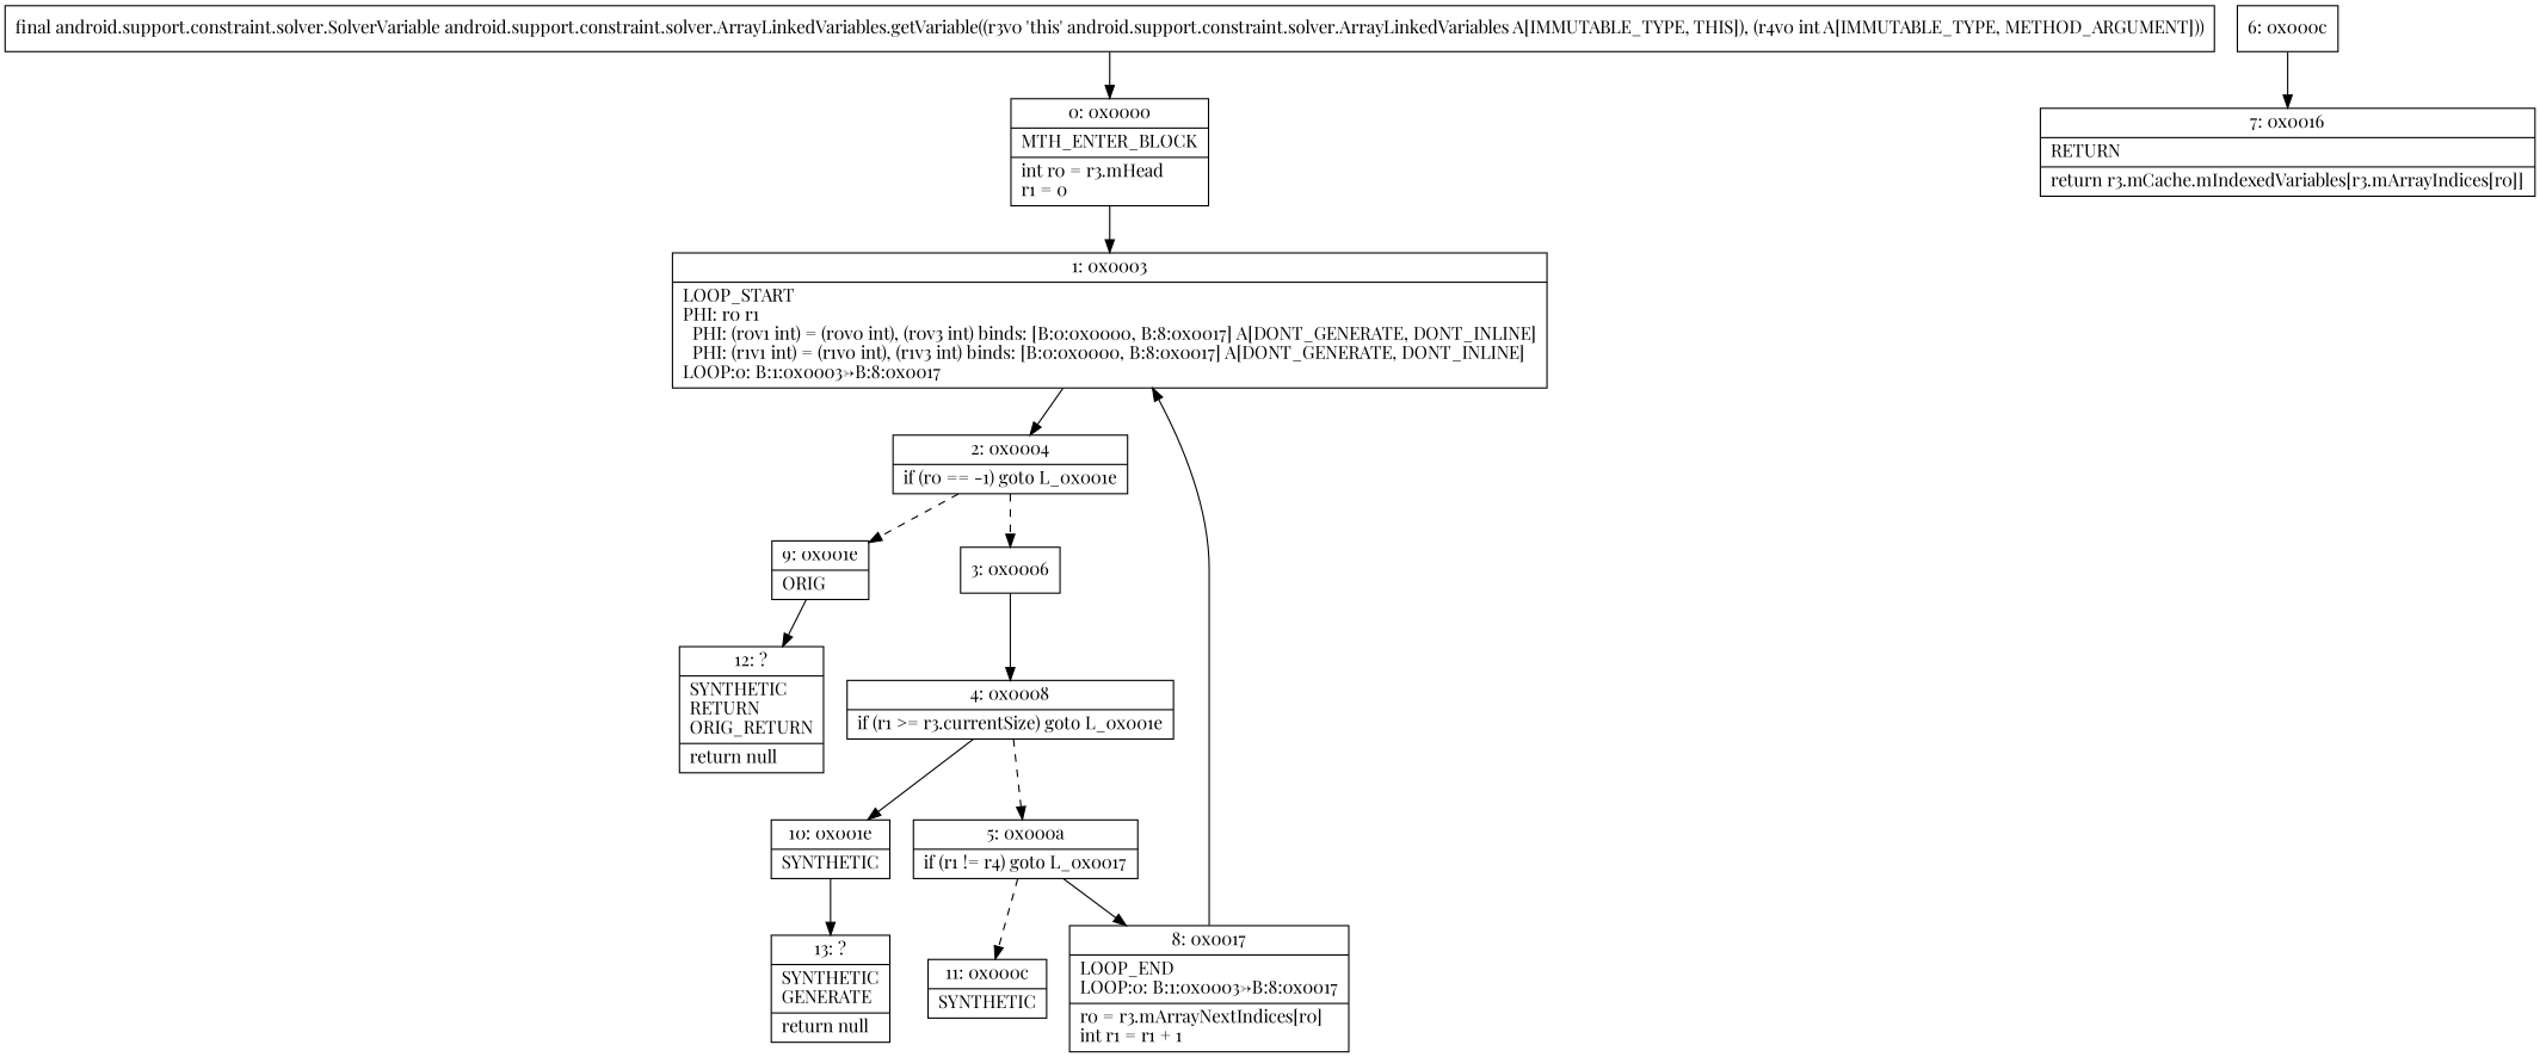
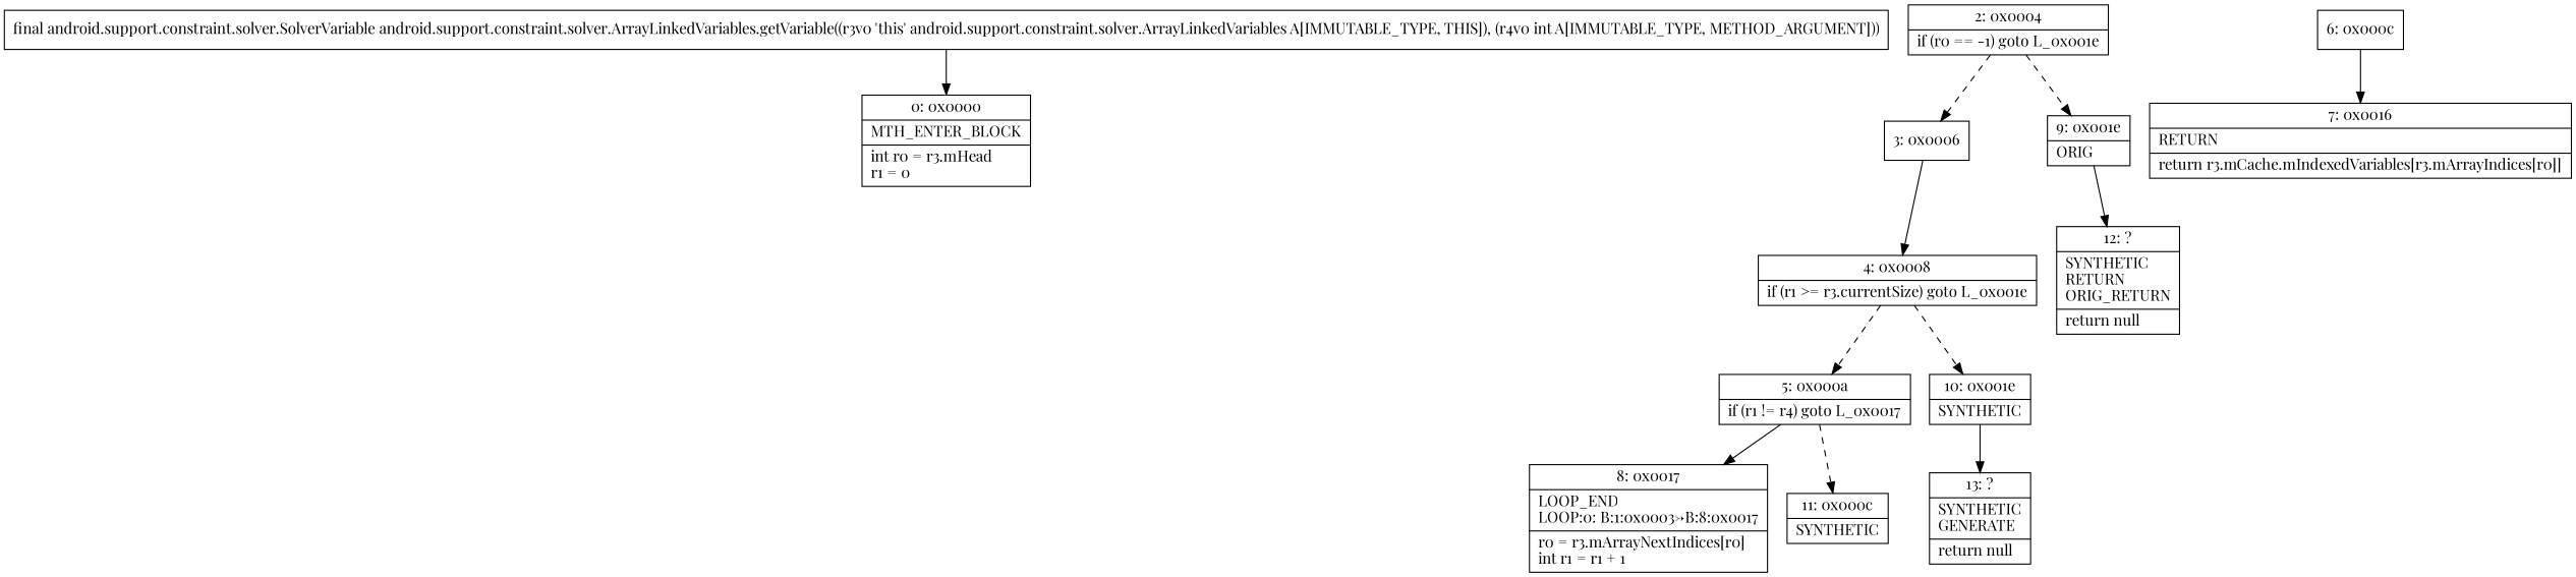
  digraph {
    fontname="Playfair Display"
    node [fontname="Playfair Display" shape=record]
    edge [fontname="Playfair Display"]
    n1 [label="{0\:\ 0x0000|MTH_ENTER_BLOCK\l|int r0 = r3.mHead\lr1 = 0\l}"]
-   n2 [label="{1\:\ 0x0003|LOOP_START\lPHI: r0 r1 \l  PHI: (r0v1 int) = (r0v0 int), (r0v3 int) binds: [B:0:0x0000, B:8:0x0017] A[DONT_GENERATE, DONT_INLINE]\l  PHI: (r1v1 int) = (r1v0 int), (r1v3 int) binds: [B:0:0x0000, B:8:0x0017] A[DONT_GENERATE, DONT_INLINE]\lLOOP:0: B:1:0x0003\-\>B:8:0x0017\l}"]
    n3 [label="{2\:\ 0x0004|if (r0 == \-1) goto L_0x001e\l}"]
    n4 [label="{3\:\ 0x0006}"]
    n5 [label="{9\:\ 0x001e|ORIG\l}"]
    n6 [label="{4\:\ 0x0008|if (r1 \>= r3.currentSize) goto L_0x001e\l}"]
    n7 [label="{12\:\ ?|SYNTHETIC\lRETURN\lORIG_RETURN\l|return null\l}"]
    n8 [label="{5\:\ 0x000a|if (r1 != r4) goto L_0x0017\l}"]
    n9 [label="{10\:\ 0x001e|SYNTHETIC\l}"]
    n10 [label="{8\:\ 0x0017|LOOP_END\lLOOP:0: B:1:0x0003\-\>B:8:0x0017\l|r0 = r3.mArrayNextIndices[r0]\lint r1 = r1 + 1\l}"]
    n11 [label="{11\:\ 0x000c|SYNTHETIC\l}"]
    n12 [label="{13\:\ ?|SYNTHETIC\lGENERATE\l|return null\l}"]
    n13 [label="{6\:\ 0x000c}"]
    n14 [label="{7\:\ 0x0016|RETURN\l|return r3.mCache.mIndexedVariables[r3.mArrayIndices[r0]]\l}"]
    n15 [label="{final android.support.constraint.solver.SolverVariable android.support.constraint.solver.ArrayLinkedVariables.getVariable((r3v0 'this' android.support.constraint.solver.ArrayLinkedVariables A[IMMUTABLE_TYPE, THIS]), (r4v0 int A[IMMUTABLE_TYPE, METHOD_ARGUMENT])) }"]
-   n1 -> n2
-   n2 -> n3
    n3 -> n4 [style=dashed]
    n3 -> n5 [style=dashed]
    n4 -> n6
    n5 -> n7
    n6 -> n8 [style=dashed]
-   n6 -> n9
+   n6 -> n9 [style=dashed]
    n8 -> n10
    n8 -> n11 [style=dashed]
    n9 -> n12
-   n10 -> n2
    n13 -> n14
    n15 -> n1
  }
